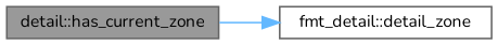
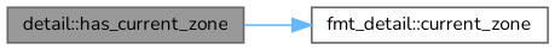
  digraph {
    rankdir=LR
    fontname=Nunito
    node [fontname=Nunito fontsize=10 shape=box style=filled]
    n1 [color=gray40 fillcolor=grey60 fontcolor=black height=0.2 label="detail::has_current_zone" width=0.4]
-   n2 [color=grey40 fillcolor=white height=0.2 label="fmt_detail::detail_zone" width=0.4]
+   n2 [color=grey40 fillcolor=white height=0.2 label="fmt_detail::current_zone" width=0.4]
    n1 -> n2 [color=steelblue1 fontname=Nunito fontsize=10 labelfontname=Helvetica labelfontsize=10 style=solid]
  }
